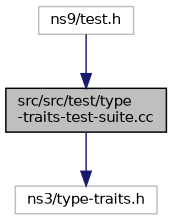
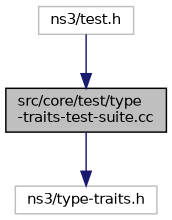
  digraph {
    node [color=grey75 fillcolor=white fontname=Helvetica fontsize=10 shape=record style=filled]
    edge [color=midnightblue fontname=Helvetica fontsize=10 labelfontname=Helvetica labelfontsize=10 style=solid]
-   n1 [color=black fillcolor=grey75 fontcolor=black height=0.2 label="src/src/test/type\l-traits-test-suite.cc" width=0.4]
+   n1 [color=black fillcolor=grey75 fontcolor=black height=0.2 label="src/core/test/type\l-traits-test-suite.cc" width=0.4]
    n2 [height=0.2 label="ns3/type-traits.h" width=0.4]
-   n3 [height=0.2 label="ns9/test.h" width=0.4]
+   n3 [height=0.2 label="ns3/test.h" width=0.4]
    n1 -> n2
    n3 -> n1
  }
